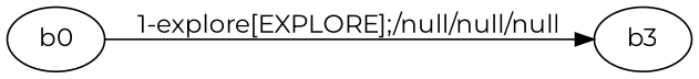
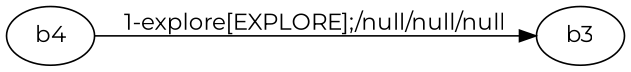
  digraph {
    rankdir=LR
    fontname=Montserrat
    node [fontname=Montserrat]
-   b4 [label=b0]
+   b4
    b3
    b4 -> b3 [label="1-explore[EXPLORE];/null/null/null" arrowhead=normal fontname=Montserrat]
  }
